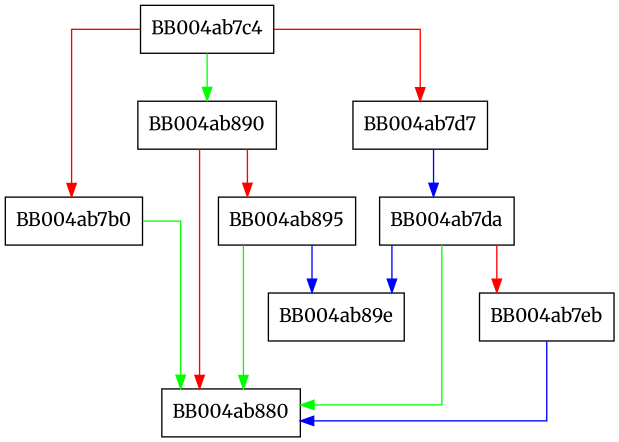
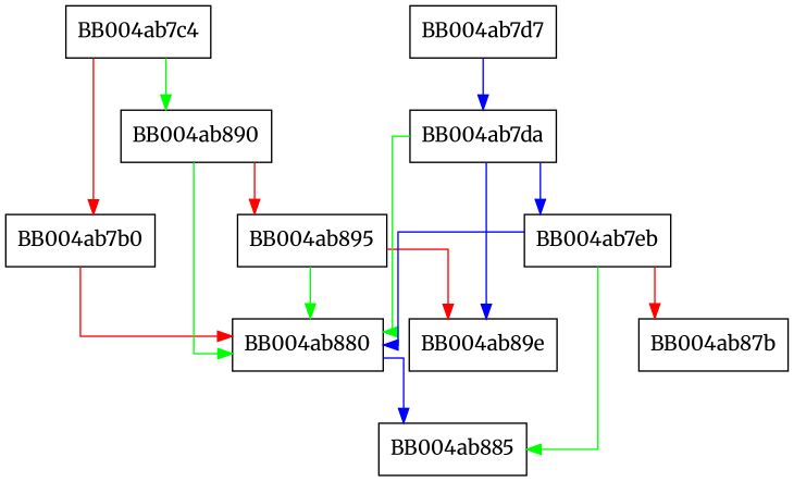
  digraph {
    fontname=Merriweather
    splines=ortho
    node [fontname=Merriweather shape=box]
    edge [color=green fontname=Merriweather]
    BB004ab7b0
    BB004ab880
+   BB004ab885
    BB004ab7c4
    BB004ab890
    BB004ab7d7
    BB004ab895
    BB004ab7da
    BB004ab89e
    BB004ab7eb
-   BB004ab7b0 -> BB004ab880
+   BB004ab87b
+   BB004ab7b0 -> BB004ab880 [color=red]
+   BB004ab880 -> BB004ab885 [color=blue]
    BB004ab7c4 -> BB004ab7b0 [color=red]
    BB004ab7c4 -> BB004ab890
-   BB004ab7c4 -> BB004ab7d7 [color=red]
-   BB004ab890 -> BB004ab880 [color=red]
+   BB004ab890 -> BB004ab880
    BB004ab890 -> BB004ab895 [color=red]
    BB004ab7d7 -> BB004ab7da [color=blue]
    BB004ab895 -> BB004ab880
-   BB004ab895 -> BB004ab89e [color=blue]
+   BB004ab895 -> BB004ab89e [color=red]
    BB004ab7da -> BB004ab880
    BB004ab7da -> BB004ab89e [color=blue]
-   BB004ab7da -> BB004ab7eb [color=red]
+   BB004ab7da -> BB004ab7eb [color=blue]
    BB004ab7eb -> BB004ab880 [color=blue]
+   BB004ab7eb -> BB004ab885
+   BB004ab7eb -> BB004ab87b [color=red]
  }
